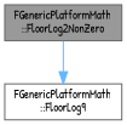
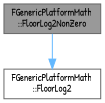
  digraph {
    rankdir=TB
    fontname="Patrick Hand"
    node [fontname="Patrick Hand" fontsize=10 shape=box style=filled]
    n1 [color=gray40 fillcolor=grey60 fontcolor=black height=0.2 label="FGenericPlatformMath\l::FloorLog2NonZero" width=0.4]
-   n2 [color=grey40 fillcolor=white height=0.2 label="FGenericPlatformMath\l::FloorLog9" width=0.4]
+   n2 [color=grey40 fillcolor=white height=0.2 label="FGenericPlatformMath\l::FloorLog2" width=0.4]
    n1 -> n2 [color=steelblue1 fontname="Patrick Hand" fontsize=10 labelfontname=Helvetica labelfontsize=10 style=solid]
  }
